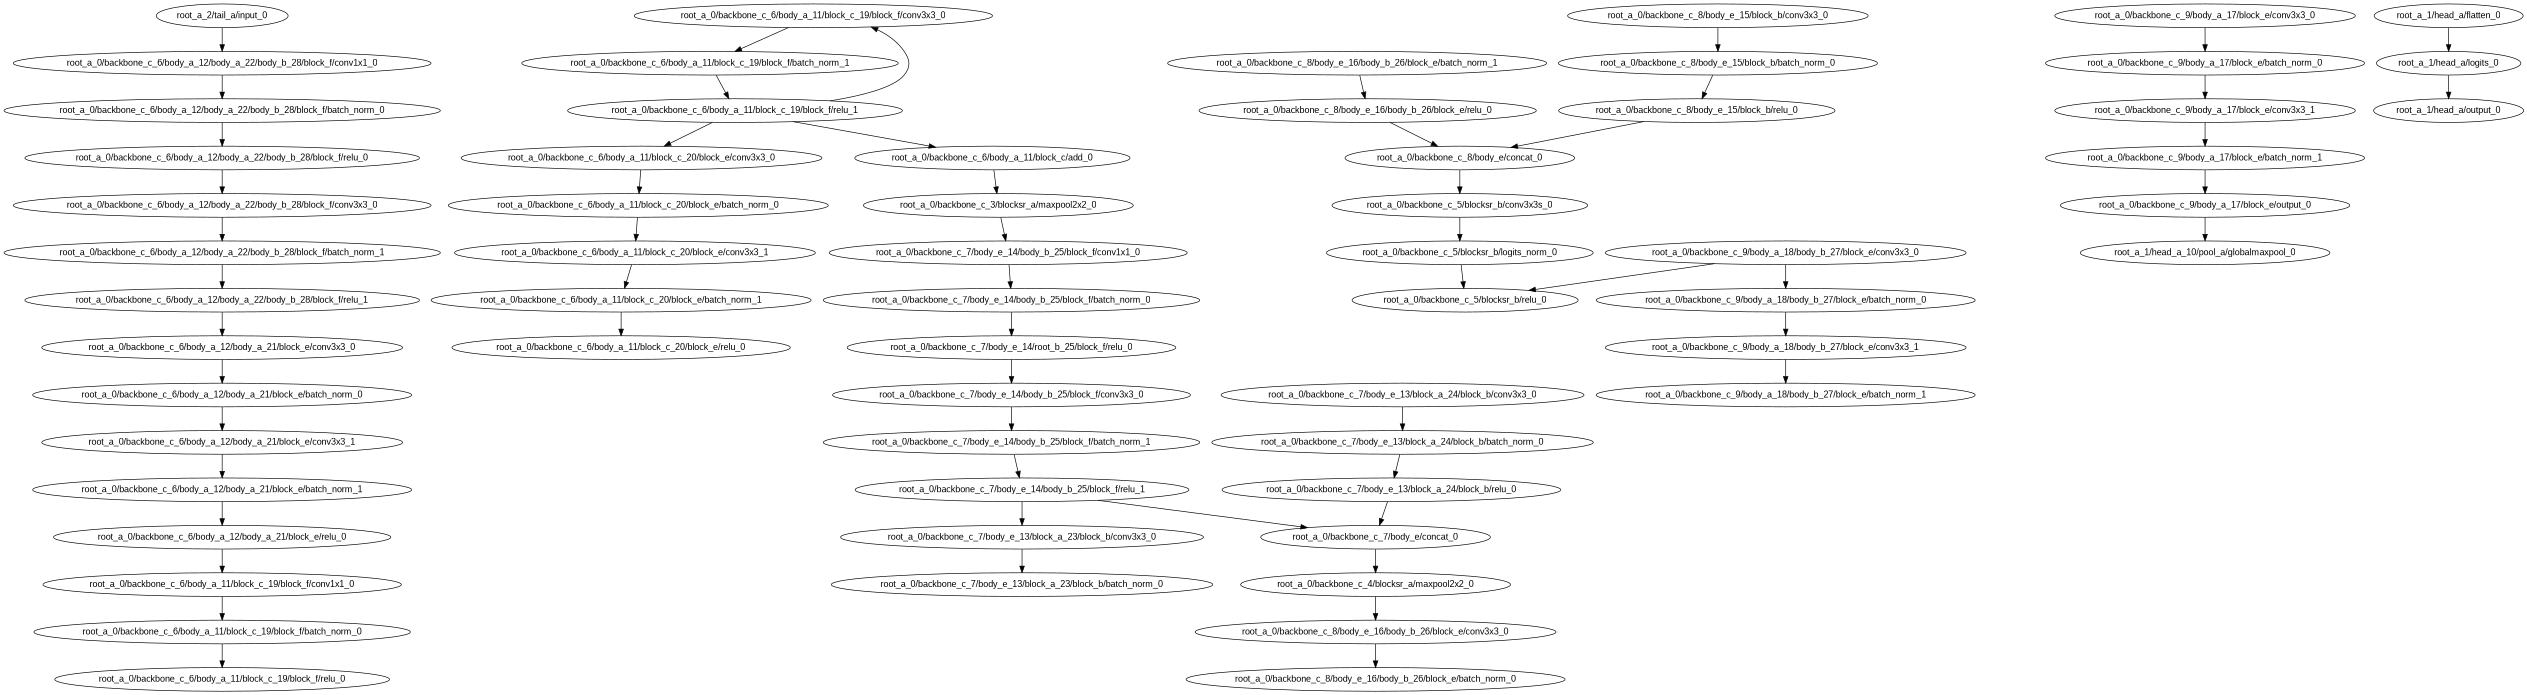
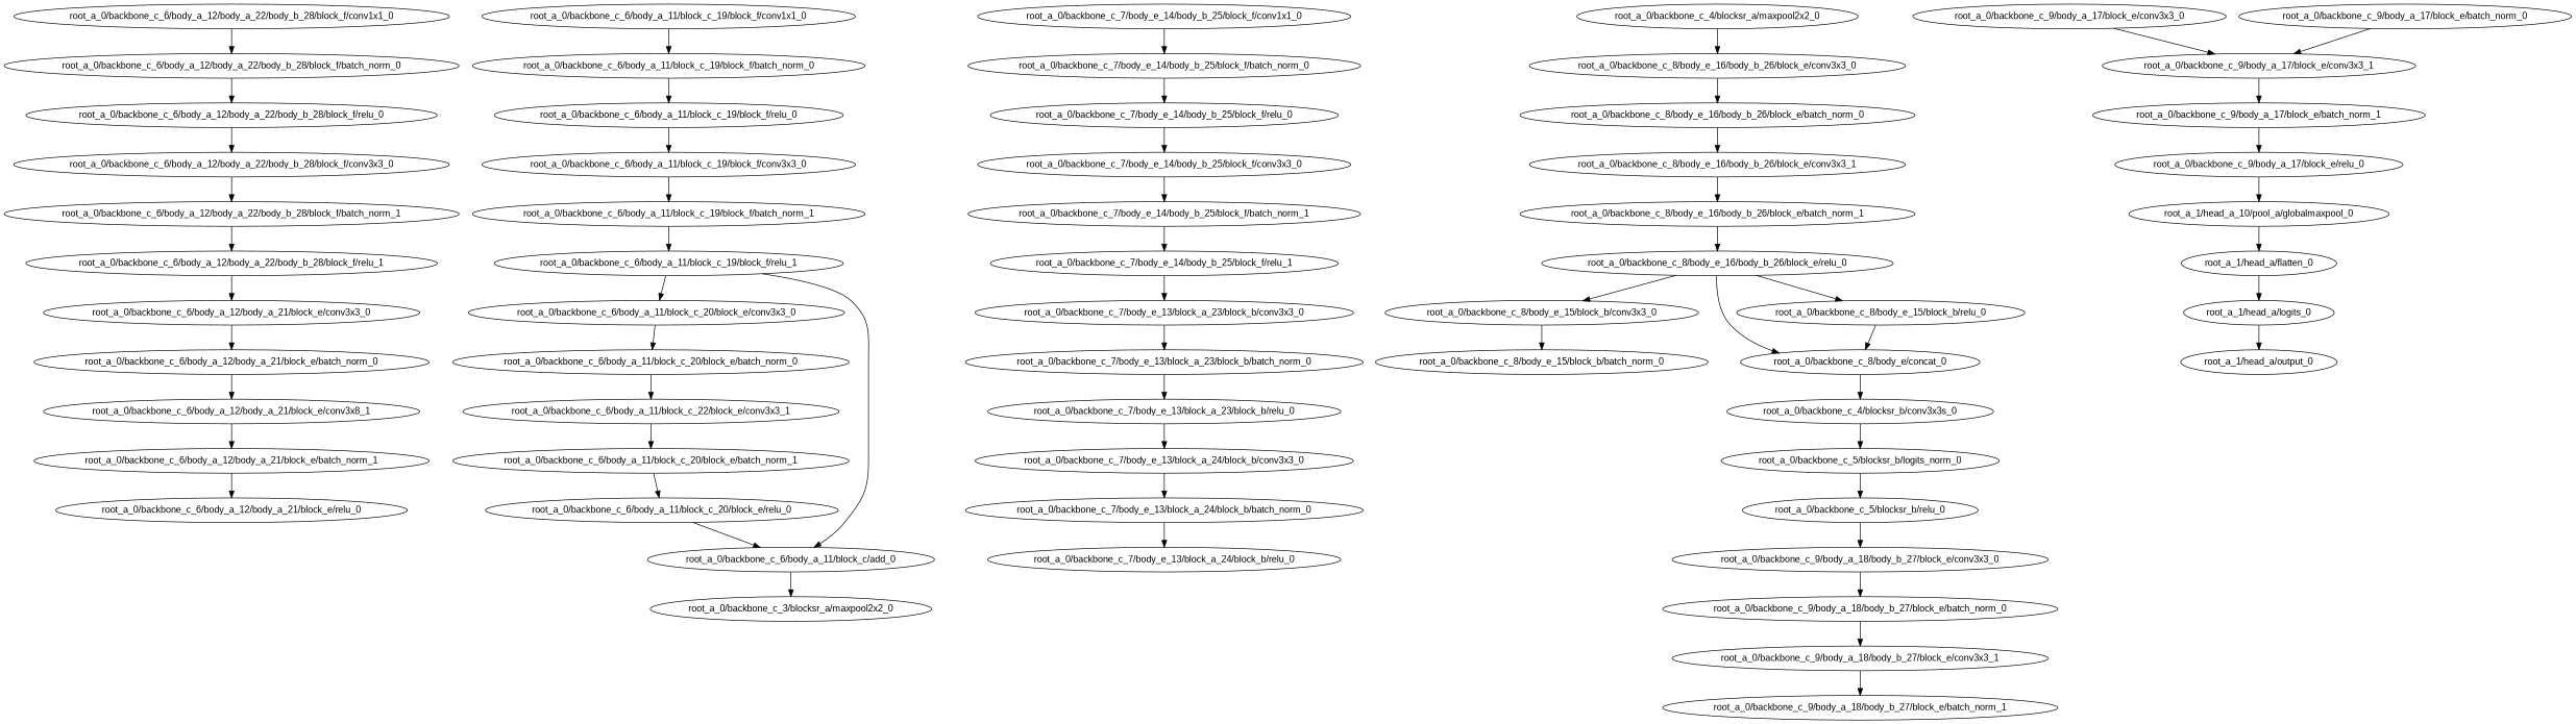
  digraph {
    fontname="Liberation Sans"
    node [fontname="Liberation Sans"]
    edge [fontname="Liberation Sans"]
-   "root_a_2/tail_a/input_0"
    "root_a_0/backbone_c_6/body_a_12/body_a_22/body_b_28/block_f/conv1x1_0"
    "root_a_0/backbone_c_6/body_a_12/body_a_22/body_b_28/block_f/batch_norm_0"
    "root_a_0/backbone_c_6/body_a_12/body_a_22/body_b_28/block_f/relu_0"
    "root_a_0/backbone_c_6/body_a_12/body_a_22/body_b_28/block_f/conv3x3_0"
    "root_a_0/backbone_c_6/body_a_12/body_a_22/body_b_28/block_f/batch_norm_1"
    "root_a_0/backbone_c_6/body_a_12/body_a_22/body_b_28/block_f/relu_1"
    "root_a_0/backbone_c_6/body_a_12/body_a_21/block_e/conv3x3_0"
    "root_a_0/backbone_c_6/body_a_12/body_a_21/block_e/batch_norm_0"
-   "root_a_0/backbone_c_6/body_a_12/body_a_21/block_e/conv3x3_1"
+   "root_a_0/backbone_c_6/body_a_12/body_a_21/block_e/conv3x3_1" [label="root_a_0/backbone_c_6/body_a_12/body_a_21/block_e/conv3x8_1"]
    "root_a_0/backbone_c_6/body_a_12/body_a_21/block_e/batch_norm_1"
    "root_a_0/backbone_c_6/body_a_12/body_a_21/block_e/relu_0"
    "root_a_0/backbone_c_6/body_a_11/block_c_19/block_f/conv1x1_0"
    "root_a_0/backbone_c_6/body_a_11/block_c_19/block_f/batch_norm_0"
    "root_a_0/backbone_c_6/body_a_11/block_c_19/block_f/relu_0"
    "root_a_0/backbone_c_6/body_a_11/block_c_19/block_f/conv3x3_0"
    "root_a_0/backbone_c_6/body_a_11/block_c_19/block_f/batch_norm_1"
    "root_a_0/backbone_c_6/body_a_11/block_c_19/block_f/relu_1"
    "root_a_0/backbone_c_6/body_a_11/block_c_20/block_e/conv3x3_0"
    "root_a_0/backbone_c_6/body_a_11/block_c/add_0"
    "root_a_0/backbone_c_6/body_a_11/block_c_20/block_e/batch_norm_0"
    "root_a_0/backbone_c_3/blocksr_a/maxpool2x2_0"
-   "root_a_0/backbone_c_6/body_a_11/block_c_20/block_e/conv3x3_1"
+   "root_a_0/backbone_c_6/body_a_11/block_c_20/block_e/conv3x3_1" [label="root_a_0/backbone_c_6/body_a_11/block_c_22/block_e/conv3x3_1"]
    "root_a_0/backbone_c_6/body_a_11/block_c_20/block_e/batch_norm_1"
    "root_a_0/backbone_c_6/body_a_11/block_c_20/block_e/relu_0"
    "root_a_0/backbone_c_7/body_e_14/body_b_25/block_f/conv1x1_0"
    "root_a_0/backbone_c_7/body_e_14/body_b_25/block_f/batch_norm_0"
-   "root_a_0/backbone_c_7/body_e_14/body_b_25/block_f/relu_0" [label="root_a_0/backbone_c_7/body_e_14/root_b_25/block_f/relu_0"]
+   "root_a_0/backbone_c_7/body_e_14/body_b_25/block_f/relu_0"
    "root_a_0/backbone_c_7/body_e_14/body_b_25/block_f/conv3x3_0"
    "root_a_0/backbone_c_7/body_e_14/body_b_25/block_f/batch_norm_1"
    "root_a_0/backbone_c_7/body_e_14/body_b_25/block_f/relu_1"
    "root_a_0/backbone_c_7/body_e_13/block_a_23/block_b/conv3x3_0"
-   "root_a_0/backbone_c_7/body_e/concat_0"
    "root_a_0/backbone_c_7/body_e_13/block_a_23/block_b/batch_norm_0"
    "root_a_0/backbone_c_4/blocksr_a/maxpool2x2_0"
+   "root_a_0/backbone_c_7/body_e_13/block_a_23/block_b/relu_0"
    "root_a_0/backbone_c_7/body_e_13/block_a_24/block_b/conv3x3_0"
    "root_a_0/backbone_c_7/body_e_13/block_a_24/block_b/batch_norm_0"
    "root_a_0/backbone_c_7/body_e_13/block_a_24/block_b/relu_0"
    "root_a_0/backbone_c_8/body_e_16/body_b_26/block_e/conv3x3_0"
    "root_a_0/backbone_c_8/body_e_16/body_b_26/block_e/batch_norm_0"
+   "root_a_0/backbone_c_8/body_e_16/body_b_26/block_e/conv3x3_1"
    "root_a_0/backbone_c_8/body_e_16/body_b_26/block_e/batch_norm_1"
    "root_a_0/backbone_c_8/body_e_16/body_b_26/block_e/relu_0"
    "root_a_0/backbone_c_8/body_e_15/block_b/conv3x3_0"
    "root_a_0/backbone_c_8/body_e/concat_0"
    "root_a_0/backbone_c_8/body_e_15/block_b/batch_norm_0"
-   "root_a_0/backbone_c_5/blocksr_b/conv3x3s_0"
+   "root_a_0/backbone_c_5/blocksr_b/conv3x3s_0" [label="root_a_0/backbone_c_4/blocksr_b/conv3x3s_0"]
    "root_a_0/backbone_c_8/body_e_15/block_b/relu_0"
    n50 [label="root_a_0/backbone_c_5/blocksr_b/logits_norm_0"]
    "root_a_0/backbone_c_5/blocksr_b/relu_0"
    "root_a_0/backbone_c_9/body_a_18/body_b_27/block_e/conv3x3_0"
    "root_a_0/backbone_c_9/body_a_18/body_b_27/block_e/batch_norm_0"
    "root_a_0/backbone_c_9/body_a_18/body_b_27/block_e/conv3x3_1"
    "root_a_0/backbone_c_9/body_a_18/body_b_27/block_e/batch_norm_1"
    "root_a_0/backbone_c_9/body_a_17/block_e/conv3x3_0"
    "root_a_0/backbone_c_9/body_a_17/block_e/batch_norm_0"
    "root_a_0/backbone_c_9/body_a_17/block_e/conv3x3_1"
    "root_a_0/backbone_c_9/body_a_17/block_e/batch_norm_1"
-   "root_a_0/backbone_c_9/body_a_17/block_e/relu_0" [label="root_a_0/backbone_c_9/body_a_17/block_e/output_0"]
+   "root_a_0/backbone_c_9/body_a_17/block_e/relu_0"
    "root_a_1/head_a_10/pool_a/globalmaxpool_0"
    "root_a_1/head_a/flatten_0"
    "root_a_1/head_a/logits_0"
    "root_a_1/head_a/output_0"
-   "root_a_2/tail_a/input_0" -> "root_a_0/backbone_c_6/body_a_12/body_a_22/body_b_28/block_f/conv1x1_0"
    "root_a_0/backbone_c_6/body_a_12/body_a_22/body_b_28/block_f/conv1x1_0" -> "root_a_0/backbone_c_6/body_a_12/body_a_22/body_b_28/block_f/batch_norm_0"
    "root_a_0/backbone_c_6/body_a_12/body_a_22/body_b_28/block_f/batch_norm_0" -> "root_a_0/backbone_c_6/body_a_12/body_a_22/body_b_28/block_f/relu_0"
    "root_a_0/backbone_c_6/body_a_12/body_a_22/body_b_28/block_f/relu_0" -> "root_a_0/backbone_c_6/body_a_12/body_a_22/body_b_28/block_f/conv3x3_0"
    "root_a_0/backbone_c_6/body_a_12/body_a_22/body_b_28/block_f/conv3x3_0" -> "root_a_0/backbone_c_6/body_a_12/body_a_22/body_b_28/block_f/batch_norm_1"
    "root_a_0/backbone_c_6/body_a_12/body_a_22/body_b_28/block_f/batch_norm_1" -> "root_a_0/backbone_c_6/body_a_12/body_a_22/body_b_28/block_f/relu_1"
    "root_a_0/backbone_c_6/body_a_12/body_a_22/body_b_28/block_f/relu_1" -> "root_a_0/backbone_c_6/body_a_12/body_a_21/block_e/conv3x3_0"
    "root_a_0/backbone_c_6/body_a_12/body_a_21/block_e/conv3x3_0" -> "root_a_0/backbone_c_6/body_a_12/body_a_21/block_e/batch_norm_0"
    "root_a_0/backbone_c_6/body_a_12/body_a_21/block_e/batch_norm_0" -> "root_a_0/backbone_c_6/body_a_12/body_a_21/block_e/conv3x3_1"
    "root_a_0/backbone_c_6/body_a_12/body_a_21/block_e/conv3x3_1" -> "root_a_0/backbone_c_6/body_a_12/body_a_21/block_e/batch_norm_1"
    "root_a_0/backbone_c_6/body_a_12/body_a_21/block_e/batch_norm_1" -> "root_a_0/backbone_c_6/body_a_12/body_a_21/block_e/relu_0"
-   "root_a_0/backbone_c_6/body_a_12/body_a_21/block_e/relu_0" -> "root_a_0/backbone_c_6/body_a_11/block_c_19/block_f/conv1x1_0"
    "root_a_0/backbone_c_6/body_a_11/block_c_19/block_f/conv1x1_0" -> "root_a_0/backbone_c_6/body_a_11/block_c_19/block_f/batch_norm_0"
    "root_a_0/backbone_c_6/body_a_11/block_c_19/block_f/batch_norm_0" -> "root_a_0/backbone_c_6/body_a_11/block_c_19/block_f/relu_0"
-   "root_a_0/backbone_c_6/body_a_11/block_c_19/block_f/relu_1" -> "root_a_0/backbone_c_6/body_a_11/block_c_19/block_f/conv3x3_0"
+   "root_a_0/backbone_c_6/body_a_11/block_c_19/block_f/relu_0" -> "root_a_0/backbone_c_6/body_a_11/block_c_19/block_f/conv3x3_0"
    "root_a_0/backbone_c_6/body_a_11/block_c_19/block_f/conv3x3_0" -> "root_a_0/backbone_c_6/body_a_11/block_c_19/block_f/batch_norm_1"
    "root_a_0/backbone_c_6/body_a_11/block_c_19/block_f/batch_norm_1" -> "root_a_0/backbone_c_6/body_a_11/block_c_19/block_f/relu_1"
    "root_a_0/backbone_c_6/body_a_11/block_c_19/block_f/relu_1" -> "root_a_0/backbone_c_6/body_a_11/block_c_20/block_e/conv3x3_0"
    "root_a_0/backbone_c_6/body_a_11/block_c_19/block_f/relu_1" -> "root_a_0/backbone_c_6/body_a_11/block_c/add_0"
    "root_a_0/backbone_c_6/body_a_11/block_c_20/block_e/conv3x3_0" -> "root_a_0/backbone_c_6/body_a_11/block_c_20/block_e/batch_norm_0"
    "root_a_0/backbone_c_6/body_a_11/block_c/add_0" -> "root_a_0/backbone_c_3/blocksr_a/maxpool2x2_0"
    "root_a_0/backbone_c_6/body_a_11/block_c_20/block_e/batch_norm_0" -> "root_a_0/backbone_c_6/body_a_11/block_c_20/block_e/conv3x3_1"
-   "root_a_0/backbone_c_3/blocksr_a/maxpool2x2_0" -> "root_a_0/backbone_c_7/body_e_14/body_b_25/block_f/conv1x1_0"
    "root_a_0/backbone_c_6/body_a_11/block_c_20/block_e/conv3x3_1" -> "root_a_0/backbone_c_6/body_a_11/block_c_20/block_e/batch_norm_1"
    "root_a_0/backbone_c_6/body_a_11/block_c_20/block_e/batch_norm_1" -> "root_a_0/backbone_c_6/body_a_11/block_c_20/block_e/relu_0"
+   "root_a_0/backbone_c_6/body_a_11/block_c_20/block_e/relu_0" -> "root_a_0/backbone_c_6/body_a_11/block_c/add_0"
    "root_a_0/backbone_c_7/body_e_14/body_b_25/block_f/conv1x1_0" -> "root_a_0/backbone_c_7/body_e_14/body_b_25/block_f/batch_norm_0"
    "root_a_0/backbone_c_7/body_e_14/body_b_25/block_f/batch_norm_0" -> "root_a_0/backbone_c_7/body_e_14/body_b_25/block_f/relu_0"
    "root_a_0/backbone_c_7/body_e_14/body_b_25/block_f/relu_0" -> "root_a_0/backbone_c_7/body_e_14/body_b_25/block_f/conv3x3_0"
    "root_a_0/backbone_c_7/body_e_14/body_b_25/block_f/conv3x3_0" -> "root_a_0/backbone_c_7/body_e_14/body_b_25/block_f/batch_norm_1"
    "root_a_0/backbone_c_7/body_e_14/body_b_25/block_f/batch_norm_1" -> "root_a_0/backbone_c_7/body_e_14/body_b_25/block_f/relu_1"
    "root_a_0/backbone_c_7/body_e_14/body_b_25/block_f/relu_1" -> "root_a_0/backbone_c_7/body_e_13/block_a_23/block_b/conv3x3_0"
-   "root_a_0/backbone_c_7/body_e_14/body_b_25/block_f/relu_1" -> "root_a_0/backbone_c_7/body_e/concat_0"
    "root_a_0/backbone_c_7/body_e_13/block_a_23/block_b/conv3x3_0" -> "root_a_0/backbone_c_7/body_e_13/block_a_23/block_b/batch_norm_0"
-   "root_a_0/backbone_c_7/body_e/concat_0" -> "root_a_0/backbone_c_4/blocksr_a/maxpool2x2_0"
+   "root_a_0/backbone_c_7/body_e_13/block_a_23/block_b/batch_norm_0" -> "root_a_0/backbone_c_7/body_e_13/block_a_23/block_b/relu_0"
    "root_a_0/backbone_c_4/blocksr_a/maxpool2x2_0" -> "root_a_0/backbone_c_8/body_e_16/body_b_26/block_e/conv3x3_0"
+   "root_a_0/backbone_c_7/body_e_13/block_a_23/block_b/relu_0" -> "root_a_0/backbone_c_7/body_e_13/block_a_24/block_b/conv3x3_0"
    "root_a_0/backbone_c_7/body_e_13/block_a_24/block_b/conv3x3_0" -> "root_a_0/backbone_c_7/body_e_13/block_a_24/block_b/batch_norm_0"
    "root_a_0/backbone_c_7/body_e_13/block_a_24/block_b/batch_norm_0" -> "root_a_0/backbone_c_7/body_e_13/block_a_24/block_b/relu_0"
-   "root_a_0/backbone_c_7/body_e_13/block_a_24/block_b/relu_0" -> "root_a_0/backbone_c_7/body_e/concat_0"
    "root_a_0/backbone_c_8/body_e_16/body_b_26/block_e/conv3x3_0" -> "root_a_0/backbone_c_8/body_e_16/body_b_26/block_e/batch_norm_0"
+   "root_a_0/backbone_c_8/body_e_16/body_b_26/block_e/batch_norm_0" -> "root_a_0/backbone_c_8/body_e_16/body_b_26/block_e/conv3x3_1"
+   "root_a_0/backbone_c_8/body_e_16/body_b_26/block_e/conv3x3_1" -> "root_a_0/backbone_c_8/body_e_16/body_b_26/block_e/batch_norm_1"
    "root_a_0/backbone_c_8/body_e_16/body_b_26/block_e/batch_norm_1" -> "root_a_0/backbone_c_8/body_e_16/body_b_26/block_e/relu_0"
+   "root_a_0/backbone_c_8/body_e_16/body_b_26/block_e/relu_0" -> "root_a_0/backbone_c_8/body_e_15/block_b/conv3x3_0"
    "root_a_0/backbone_c_8/body_e_16/body_b_26/block_e/relu_0" -> "root_a_0/backbone_c_8/body_e/concat_0"
    "root_a_0/backbone_c_8/body_e_15/block_b/conv3x3_0" -> "root_a_0/backbone_c_8/body_e_15/block_b/batch_norm_0"
    "root_a_0/backbone_c_8/body_e/concat_0" -> "root_a_0/backbone_c_5/blocksr_b/conv3x3s_0"
-   "root_a_0/backbone_c_8/body_e_15/block_b/batch_norm_0" -> "root_a_0/backbone_c_8/body_e_15/block_b/relu_0"
+   "root_a_0/backbone_c_8/body_e_16/body_b_26/block_e/relu_0" -> "root_a_0/backbone_c_8/body_e_15/block_b/relu_0"
    "root_a_0/backbone_c_5/blocksr_b/conv3x3s_0" -> n50
    "root_a_0/backbone_c_8/body_e_15/block_b/relu_0" -> "root_a_0/backbone_c_8/body_e/concat_0"
    n50 -> "root_a_0/backbone_c_5/blocksr_b/relu_0"
-   "root_a_0/backbone_c_9/body_a_18/body_b_27/block_e/conv3x3_0" -> "root_a_0/backbone_c_5/blocksr_b/relu_0"
+   "root_a_0/backbone_c_5/blocksr_b/relu_0" -> "root_a_0/backbone_c_9/body_a_18/body_b_27/block_e/conv3x3_0"
    "root_a_0/backbone_c_9/body_a_18/body_b_27/block_e/conv3x3_0" -> "root_a_0/backbone_c_9/body_a_18/body_b_27/block_e/batch_norm_0"
    "root_a_0/backbone_c_9/body_a_18/body_b_27/block_e/batch_norm_0" -> "root_a_0/backbone_c_9/body_a_18/body_b_27/block_e/conv3x3_1"
    "root_a_0/backbone_c_9/body_a_18/body_b_27/block_e/conv3x3_1" -> "root_a_0/backbone_c_9/body_a_18/body_b_27/block_e/batch_norm_1"
-   "root_a_0/backbone_c_9/body_a_17/block_e/conv3x3_0" -> "root_a_0/backbone_c_9/body_a_17/block_e/batch_norm_0"
+   "root_a_0/backbone_c_9/body_a_17/block_e/conv3x3_0" -> "root_a_0/backbone_c_9/body_a_17/block_e/conv3x3_1"
    "root_a_0/backbone_c_9/body_a_17/block_e/batch_norm_0" -> "root_a_0/backbone_c_9/body_a_17/block_e/conv3x3_1"
    "root_a_0/backbone_c_9/body_a_17/block_e/conv3x3_1" -> "root_a_0/backbone_c_9/body_a_17/block_e/batch_norm_1"
    "root_a_0/backbone_c_9/body_a_17/block_e/batch_norm_1" -> "root_a_0/backbone_c_9/body_a_17/block_e/relu_0"
    "root_a_0/backbone_c_9/body_a_17/block_e/relu_0" -> "root_a_1/head_a_10/pool_a/globalmaxpool_0"
+   "root_a_1/head_a_10/pool_a/globalmaxpool_0" -> "root_a_1/head_a/flatten_0"
    "root_a_1/head_a/flatten_0" -> "root_a_1/head_a/logits_0"
    "root_a_1/head_a/logits_0" -> "root_a_1/head_a/output_0"
  }
